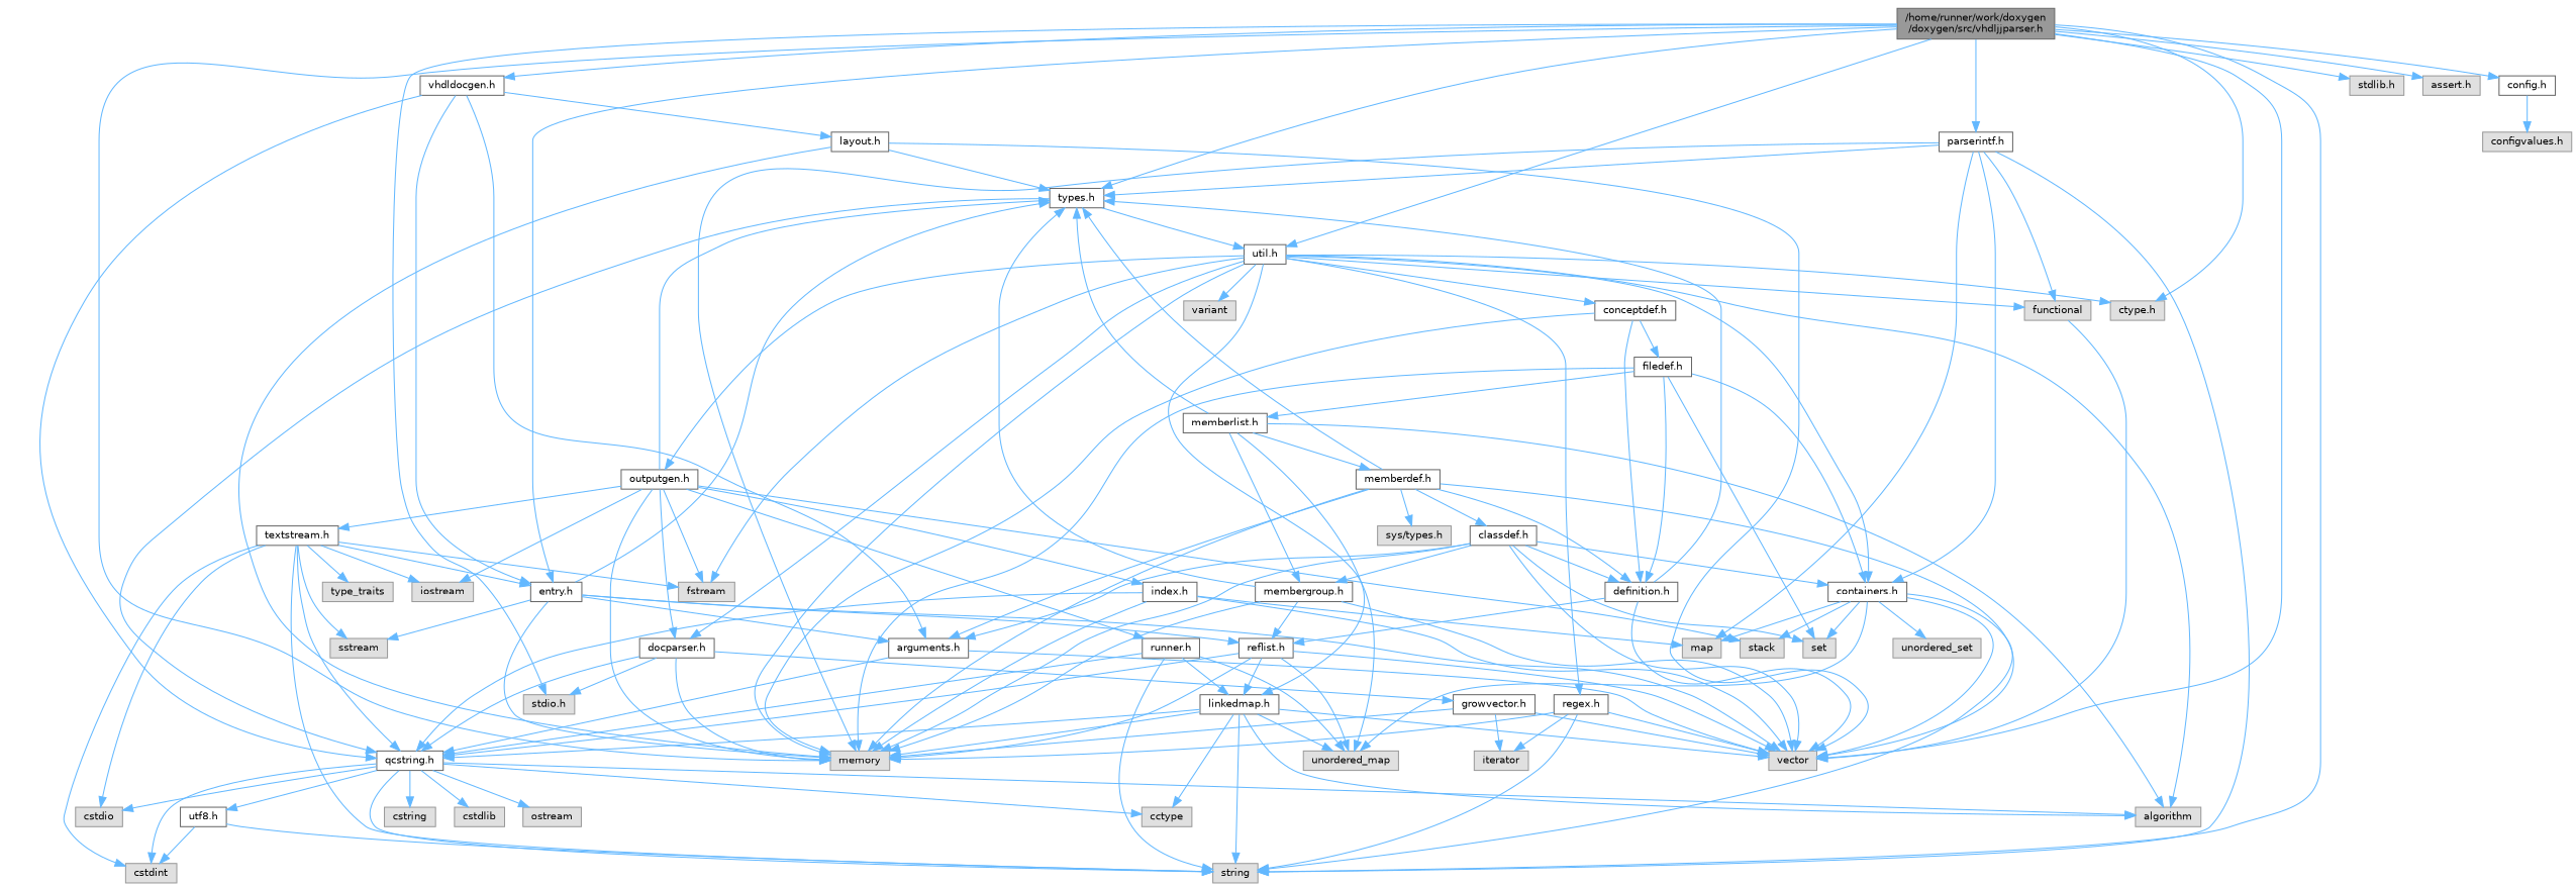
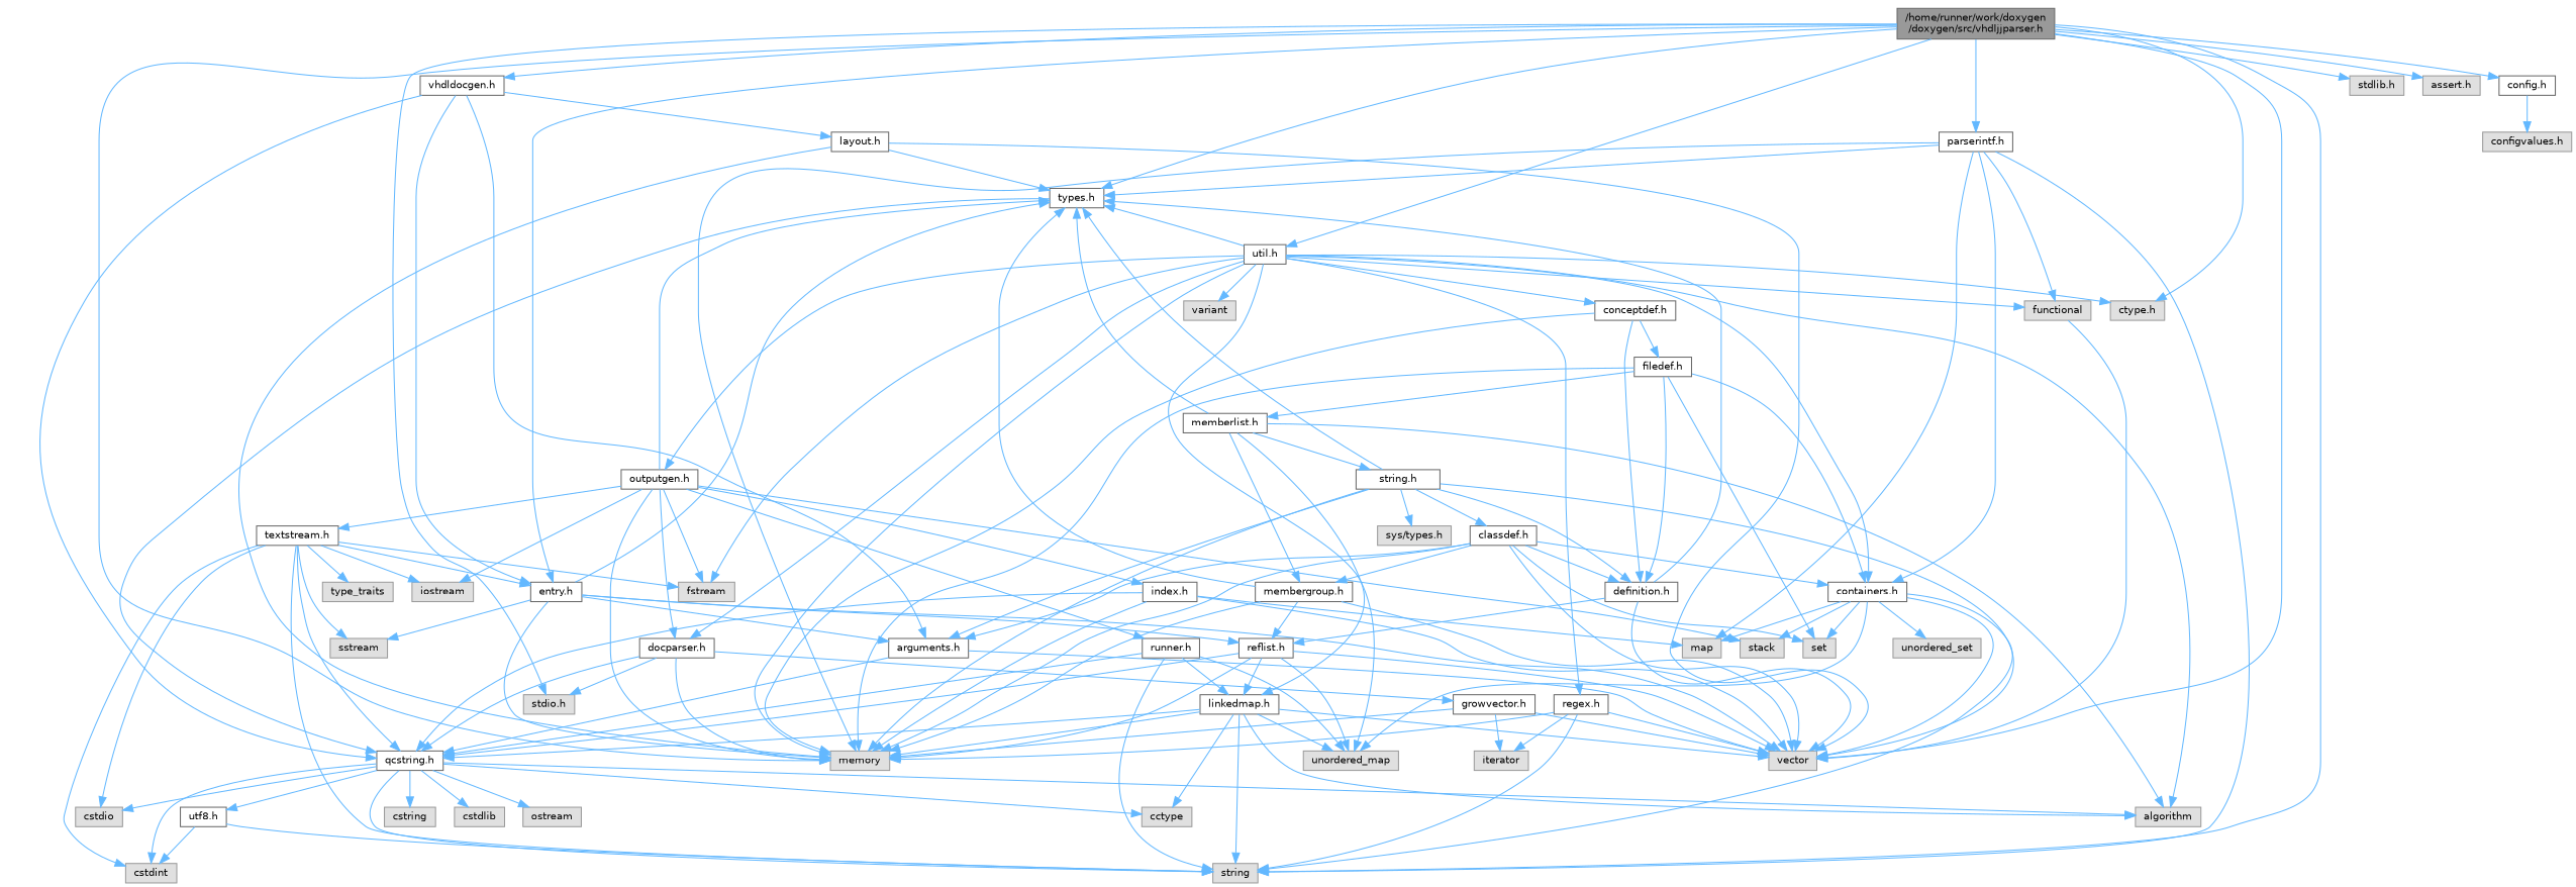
  digraph {
    node [color=grey60 fillcolor="#E0E0E0" fontname=Helvetica fontsize=10 shape=box style=filled]
    edge [color=steelblue1 fontname=Helvetica fontsize=10 labelfontname=Helvetica labelfontsize=10 style=solid]
    n1 [color=gray40 fillcolor=grey60 fontcolor=black height=0.2 label="/home/runner/work/doxygen\l/doxygen/src/vhdljjparser.h" width=0.4]
    n2 [height=0.2 label=vector width=0.4]
    n3 [height=0.2 label=memory width=0.4]
    n4 [height=0.2 label=string width=0.4]
    n5 [color=grey40 fillcolor=white height=0.2 label="parserintf.h" width=0.4]
    n6 [color=grey40 fillcolor=white height=0.2 label="types.h" width=0.4]
    n7 [height=0.2 label="stdio.h" width=0.4]
    n8 [height=0.2 label="stdlib.h" width=0.4]
    n9 [height=0.2 label="assert.h" width=0.4]
    n10 [height=0.2 label="ctype.h" width=0.4]
    n11 [color=grey40 fillcolor=white height=0.2 label="entry.h" width=0.4]
    n12 [color=grey40 fillcolor=white height=0.2 label="vhdldocgen.h" width=0.4]
    n13 [color=grey40 fillcolor=white height=0.2 label="config.h" width=0.4]
    n14 [color=grey40 fillcolor=white height=0.2 label="util.h" width=0.4]
    n15 [height=0.2 label=functional width=0.4]
    n16 [height=0.2 label=map width=0.4]
    n17 [color=grey40 fillcolor=white height=0.2 label="containers.h" width=0.4]
    n18 [color=grey40 fillcolor=white height=0.2 label="qcstring.h" width=0.4]
    n19 [height=0.2 label=sstream width=0.4]
    n20 [color=grey40 fillcolor=white height=0.2 label="arguments.h" width=0.4]
    n21 [color=grey40 fillcolor=white height=0.2 label="reflist.h" width=0.4]
    n22 [color=grey40 fillcolor=white height=0.2 label="layout.h" width=0.4]
    n23 [height=0.2 label="configvalues.h" width=0.4]
    n24 [height=0.2 label=algorithm width=0.4]
    n25 [height=0.2 label=unordered_map width=0.4]
    n26 [height=0.2 label=fstream width=0.4]
    n27 [height=0.2 label=variant width=0.4]
    n28 [color=grey40 fillcolor=white height=0.2 label="docparser.h" width=0.4]
    n29 [color=grey40 fillcolor=white height=0.2 label="outputgen.h" width=0.4]
    n30 [color=grey40 fillcolor=white height=0.2 label="regex.h" width=0.4]
    n31 [color=grey40 fillcolor=white height=0.2 label="conceptdef.h" width=0.4]
    n32 [height=0.2 label=set width=0.4]
    n33 [height=0.2 label=unordered_set width=0.4]
    n34 [height=0.2 label=stack width=0.4]
    n35 [height=0.2 label=cctype width=0.4]
    n36 [height=0.2 label=cstring width=0.4]
    n37 [height=0.2 label=cstdio width=0.4]
    n38 [height=0.2 label=cstdlib width=0.4]
    n39 [height=0.2 label=cstdint width=0.4]
    n40 [height=0.2 label=ostream width=0.4]
    n41 [color=grey40 fillcolor=white height=0.2 label="utf8.h" width=0.4]
    n42 [color=grey40 fillcolor=white height=0.2 label="linkedmap.h" width=0.4]
    n43 [color=grey40 fillcolor=white height=0.2 label="textstream.h" width=0.4]
    n44 [height=0.2 label=iostream width=0.4]
    n45 [height=0.2 label=type_traits width=0.4]
    n46 [color=grey40 fillcolor=white height=0.2 label="growvector.h" width=0.4]
    n47 [color=grey40 fillcolor=white height=0.2 label="index.h" width=0.4]
    n48 [color=grey40 fillcolor=white height=0.2 label="runner.h" width=0.4]
    n49 [height=0.2 label=iterator width=0.4]
    n50 [color=grey40 fillcolor=white height=0.2 label="definition.h" width=0.4]
    n51 [color=grey40 fillcolor=white height=0.2 label="filedef.h" width=0.4]
    n52 [color=grey40 fillcolor=white height=0.2 label="memberlist.h" width=0.4]
-   n53 [color=grey40 fillcolor=white height=0.2 label="memberdef.h" width=0.4]
+   n53 [color=grey40 fillcolor=white height=0.2 label="string.h" width=0.4]
    n54 [color=grey40 fillcolor=white height=0.2 label="membergroup.h" width=0.4]
    n55 [height=0.2 label="sys/types.h" width=0.4]
    n56 [color=grey40 fillcolor=white height=0.2 label="classdef.h" width=0.4]
    n1 -> n2
    n1 -> n3
    n1 -> n4
    n1 -> n5
    n1 -> n6
    n1 -> n7
    n1 -> n8
    n1 -> n9
    n1 -> n10
    n1 -> n11
    n1 -> n12
    n1 -> n13
    n1 -> n14
    n5 -> n3
    n5 -> n4
    n5 -> n6
    n5 -> n15
    n5 -> n16
    n5 -> n17
    n6 -> n18
    n11 -> n2
    n11 -> n3
    n11 -> n6
    n11 -> n19
    n11 -> n20
    n11 -> n21
    n12 -> n11
    n12 -> n18
    n12 -> n20
    n12 -> n22
    n13 -> n23
    n14 -> n3
-   n6 -> n14
+   n14 -> n6
    n14 -> n10
    n14 -> n15
    n14 -> n17
    n14 -> n24
    n14 -> n25
    n14 -> n26
    n14 -> n27
    n14 -> n28
    n14 -> n29
    n14 -> n30
    n14 -> n31
    n15 -> n2
    n17 -> n2
    n17 -> n4
    n17 -> n16
    n17 -> n25
    n17 -> n32
    n17 -> n33
    n17 -> n34
    n18 -> n4
    n18 -> n24
    n18 -> n35
    n18 -> n36
    n18 -> n37
    n18 -> n38
    n18 -> n39
    n18 -> n40
    n18 -> n41
    n20 -> n2
    n20 -> n18
    n21 -> n2
    n21 -> n3
    n21 -> n18
    n21 -> n25
    n21 -> n42
    n22 -> n2
    n22 -> n3
    n22 -> n6
    n28 -> n3
    n28 -> n7
    n28 -> n18
    n28 -> n46
    n29 -> n3
    n29 -> n6
    n29 -> n26
    n29 -> n28
    n29 -> n34
    n29 -> n43
    n29 -> n44
    n29 -> n47
    n29 -> n48
    n30 -> n2
    n30 -> n3
    n30 -> n4
    n30 -> n49
    n31 -> n3
    n31 -> n50
    n31 -> n51
    n41 -> n4
    n41 -> n39
    n42 -> n2
    n42 -> n3
    n42 -> n4
    n42 -> n18
    n42 -> n24
    n42 -> n25
    n42 -> n35
    n43 -> n4
    n43 -> n11
    n43 -> n18
    n43 -> n19
    n43 -> n26
    n43 -> n37
    n43 -> n39
    n43 -> n44
    n43 -> n45
    n46 -> n2
    n46 -> n3
    n46 -> n49
    n47 -> n2
    n47 -> n3
    n47 -> n16
    n47 -> n18
    n48 -> n4
    n48 -> n18
    n48 -> n25
    n48 -> n42
    n50 -> n2
    n50 -> n6
    n50 -> n21
    n51 -> n3
    n51 -> n17
    n51 -> n32
    n51 -> n50
    n51 -> n52
    n52 -> n6
    n52 -> n24
    n52 -> n42
    n52 -> n53
    n52 -> n54
    n53 -> n2
    n53 -> n3
    n53 -> n6
    n53 -> n20
    n53 -> n50
    n53 -> n55
    n53 -> n56
    n54 -> n2
    n54 -> n3
    n54 -> n6
    n54 -> n21
    n56 -> n2
    n56 -> n3
    n56 -> n17
    n56 -> n20
    n56 -> n32
    n56 -> n50
    n56 -> n54
  }
